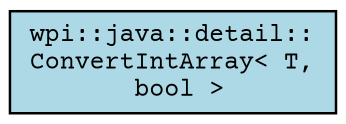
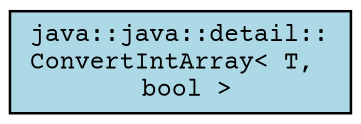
  digraph {
    rankdir=LR
    fontname="Courier Prime"
-   n1 [color=black fillcolor=lightblue fontname="Courier Prime" fontsize=10 height=0.2 label="wpi::java::detail::\lConvertIntArray\< T,\l bool \>" shape=record style=filled width=0.4]
+   n1 [color=black fillcolor=lightblue fontname="Courier Prime" fontsize=10 height=0.2 label="java::java::detail::\lConvertIntArray\< T,\l bool \>" shape=record style=filled width=0.4]
  }
